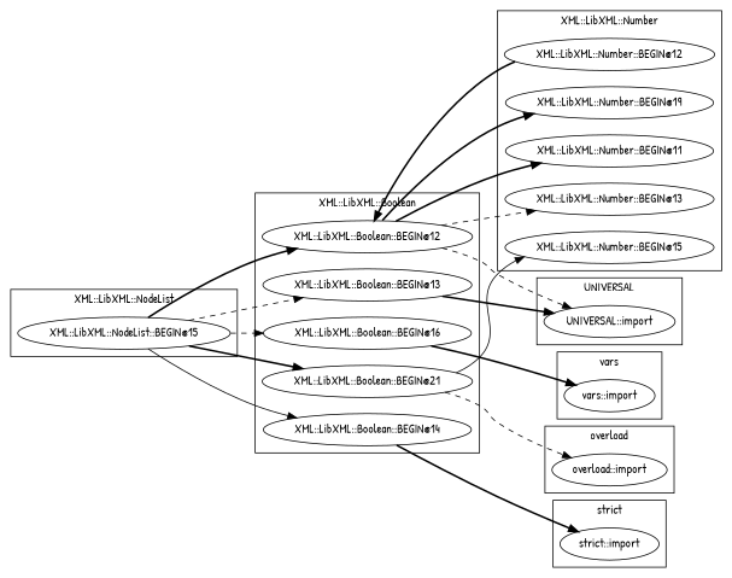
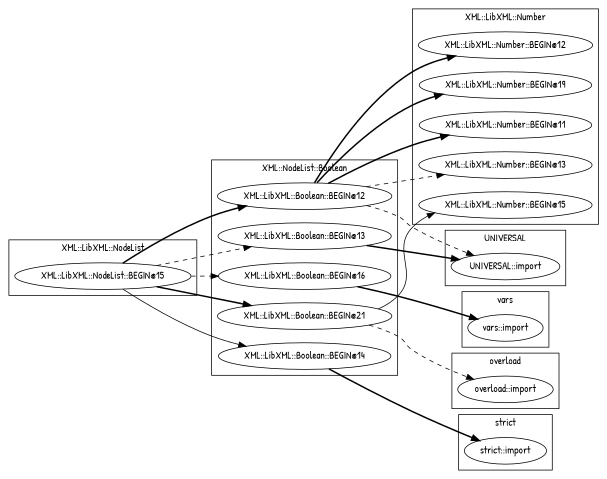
  digraph {
    fontname="Patrick Hand"
    rankdir=LR
    node [fontname="Patrick Hand"]
    edge [fontname="Patrick Hand" style=bold]
    "XML::LibXML::NodeList::BEGIN@15"
    "UNIVERSAL::import"
    "XML::LibXML::Number::BEGIN@15"
    "XML::LibXML::Number::BEGIN@13"
    "XML::LibXML::Number::BEGIN@12"
    "XML::LibXML::Number::BEGIN@19"
    "XML::LibXML::Number::BEGIN@11"
    "XML::LibXML::Boolean::BEGIN@13"
    "XML::LibXML::Boolean::BEGIN@16"
    "XML::LibXML::Boolean::BEGIN@21"
    "XML::LibXML::Boolean::BEGIN@12"
    "XML::LibXML::Boolean::BEGIN@14"
    "overload::import"
    "vars::import"
    "strict::import"
    subgraph cluster_1 {
      label="XML::LibXML::NodeList"
      "XML::LibXML::NodeList::BEGIN@15"
    }
    subgraph cluster_2 {
      label=UNIVERSAL
      "UNIVERSAL::import"
    }
    subgraph cluster_3 {
      label="XML::LibXML::Number"
      "XML::LibXML::Number::BEGIN@15"
      "XML::LibXML::Number::BEGIN@13"
      "XML::LibXML::Number::BEGIN@12"
      "XML::LibXML::Number::BEGIN@19"
      "XML::LibXML::Number::BEGIN@11"
    }
    subgraph cluster_4 {
-     label="XML::LibXML::Boolean"
+     label="XML::NodeList::Boolean"
      "XML::LibXML::Boolean::BEGIN@13"
      "XML::LibXML::Boolean::BEGIN@16"
      "XML::LibXML::Boolean::BEGIN@21"
      "XML::LibXML::Boolean::BEGIN@12"
      "XML::LibXML::Boolean::BEGIN@14"
    }
    subgraph cluster_5 {
      label=overload
      "overload::import"
    }
    subgraph cluster_6 {
      label=vars
      "vars::import"
    }
    subgraph cluster_7 {
      label="strict"
      "strict::import"
    }
    "XML::LibXML::NodeList::BEGIN@15" -> "XML::LibXML::Boolean::BEGIN@13" [style=dashed]
    "XML::LibXML::NodeList::BEGIN@15" -> "XML::LibXML::Boolean::BEGIN@16" [style=dashed]
    "XML::LibXML::NodeList::BEGIN@15" -> "XML::LibXML::Boolean::BEGIN@21"
    "XML::LibXML::NodeList::BEGIN@15" -> "XML::LibXML::Boolean::BEGIN@12"
    "XML::LibXML::NodeList::BEGIN@15" -> "XML::LibXML::Boolean::BEGIN@14" [style=solid]
    "XML::LibXML::Boolean::BEGIN@13" -> "UNIVERSAL::import"
    "XML::LibXML::Boolean::BEGIN@16" -> "vars::import"
    "XML::LibXML::Boolean::BEGIN@21" -> "XML::LibXML::Number::BEGIN@15" [style=solid]
    "XML::LibXML::Boolean::BEGIN@21" -> "overload::import" [style=dashed]
    "XML::LibXML::Boolean::BEGIN@12" -> "UNIVERSAL::import" [style=dashed]
    "XML::LibXML::Boolean::BEGIN@12" -> "XML::LibXML::Number::BEGIN@13" [style=dashed]
-   "XML::LibXML::Number::BEGIN@12" -> "XML::LibXML::Boolean::BEGIN@12"
+   "XML::LibXML::Boolean::BEGIN@12" -> "XML::LibXML::Number::BEGIN@12"
    "XML::LibXML::Boolean::BEGIN@12" -> "XML::LibXML::Number::BEGIN@19"
    "XML::LibXML::Boolean::BEGIN@12" -> "XML::LibXML::Number::BEGIN@11"
    "XML::LibXML::Boolean::BEGIN@14" -> "strict::import"
  }
